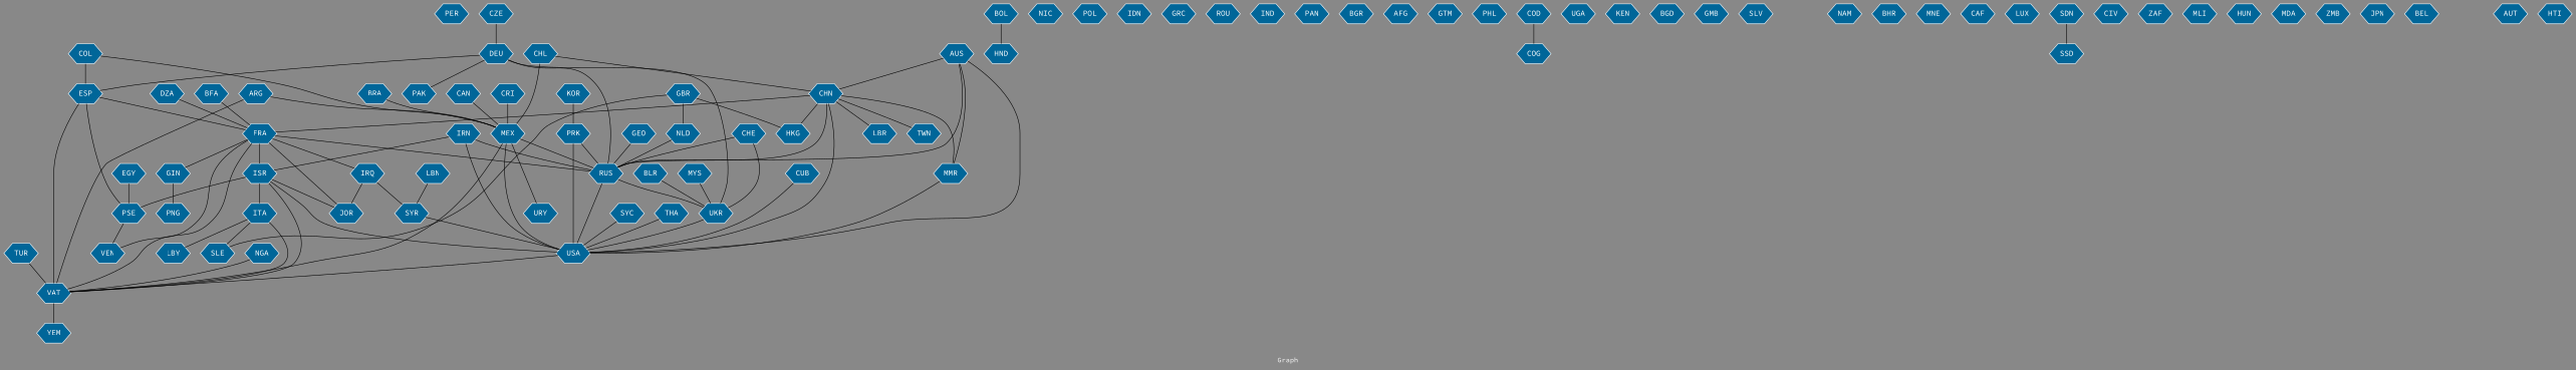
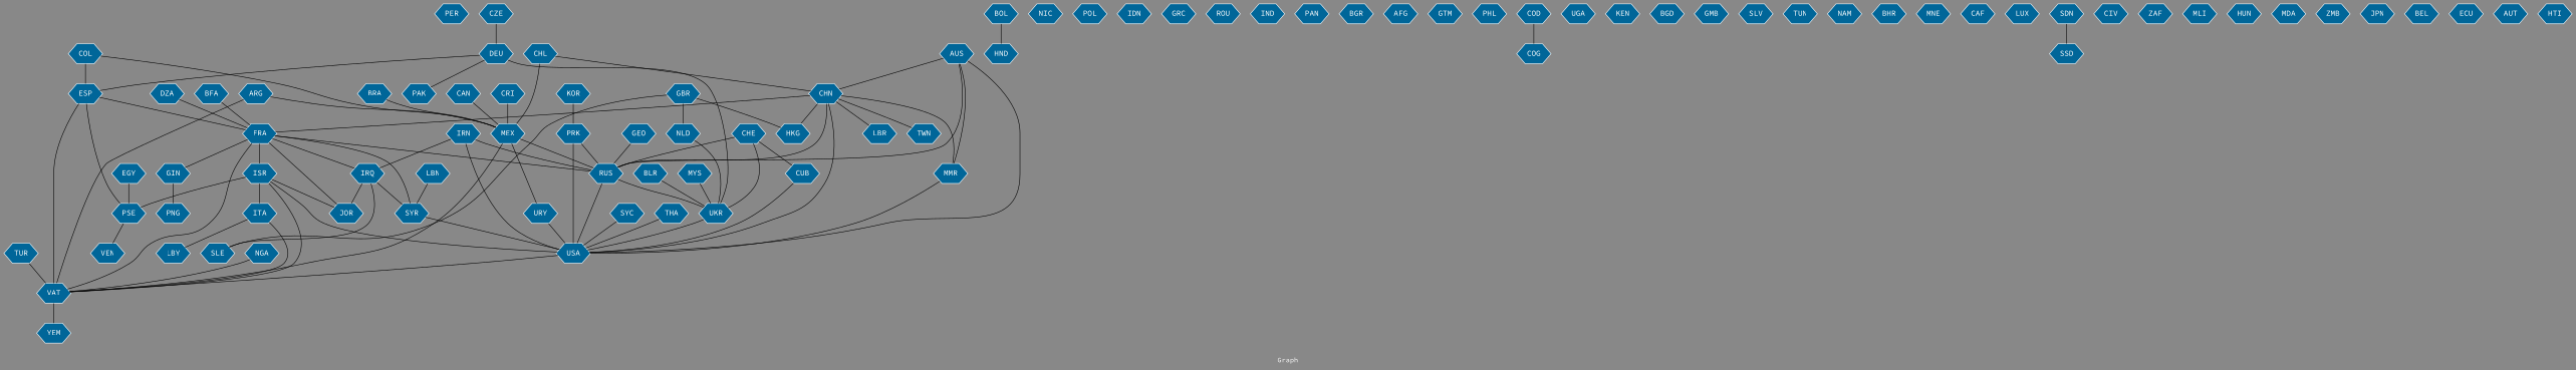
  graph {
    bgcolor="#888888"
    fontcolor=white
    fontname="Source Code Pro"
    fontsize=12
    label="Graph"
    node [color=white fillcolor="#006699" fontcolor=white fontname="Source Code Pro" shape=hexagon style=filled]
    edge [arrowhead=open color=black fontcolor=white fontname="Source Code Pro" fontsize=12 weight=1]
    n1 [label=PER]
    n2 [label=THA]
    n3 [label=USA]
    n4 [label=VAT]
    n5 [label=HND]
    n6 [label=CUB]
    n7 [label=GIN]
    n8 [label=PNG]
    n9 [label=COL]
    n10 [label=ESP]
    n11 [label=MEX]
    n12 [label=FRA]
    n13 [label=PSE]
    n14 [label=RUS]
    n15 [label=URY]
    n16 [label=UKR]
    n17 [label=YEM]
    n18 [label=SYR]
    n19 [label=IRQ]
    n20 [label=JOR]
    n21 [label=DEU]
    n22 [label=PAK]
    n23 [label=CHL]
    n24 [label=CHN]
    n25 [label=MMR]
    n26 [label=TWN]
    n27 [label=HKG]
    n28 [label=LBR]
    n29 [label=ISR]
    n30 [label=VEN]
    n31 [label=BFA]
    n32 [label=ITA]
    n33 [label=IRN]
    n34 [label=PRK]
    n35 [label=LBY]
    n36 [label=SLE]
    n37 [label=GBR]
    n38 [label=NLD]
    n39 [label=AUS]
    n40 [label=EGY]
    n41 [label=NIC]
    n42 [label=TUR]
    n43 [label=POL]
    n44 [label=MYS]
    n45 [label=IDN]
    n46 [label=GRC]
    n47 [label=CZE]
    n48 [label=ROU]
    n49 [label=IND]
    n50 [label=BOL]
    n51 [label=PAN]
    n52 [label=BGR]
    n53 [label=AFG]
    n54 [label=GTM]
    n55 [label=PHL]
    n56 [label=DZA]
    n57 [label=COG]
    n58 [label=CRI]
    n59 [label=UGA]
    n60 [label=KEN]
    n61 [label=NGA]
    n62 [label=BGD]
    n63 [label=BRA]
    n64 [label=ARG]
    n65 [label=KOR]
    n66 [label=GMB]
    n67 [label=GEO]
    n68 [label=CHE]
    n69 [label=SLV]
    n70 [label=SYC]
    n71 [label=BLR]
+   n72 [label=TUN]
    n73 [label=NAM]
    n74 [label=LBN]
    n75 [label=BHR]
    n76 [label=MNE]
    n77 [label=CAF]
    n78 [label=CAN]
    n79 [label=LUX]
    n80 [label=SDN]
    n81 [label=SSD]
    n82 [label=CIV]
    n83 [label=COD]
    n84 [label=ZAF]
    n85 [label=MLI]
    n86 [label=HUN]
    n87 [label=MDA]
    n88 [label=ZMB]
    n89 [label=JPN]
    n90 [label=BEL]
+   n91 [label=ECU]
    n92 [label=AUT]
    n93 [label=HTI]
    n2 -- n3
    n3 -- n4
    n4 -- n17
    n6 -- n3
    n7 -- n8
    n9 -- n10 [weight=2]
    n9 -- n11
    n10 -- n4 [weight=3]
    n10 -- n12
    n10 -- n13 [weight=2]
-   n11 -- n3 [weight=4]
+   n15 -- n3 [weight=4]
    n11 -- n4
    n11 -- n14
    n11 -- n15
    n12 -- n4
    n12 -- n7
    n12 -- n14
-   n12 -- n30
+   n12 -- n18
    n12 -- n19
    n12 -- n20 [weight=2]
    n12 -- n29
    n13 -- n30
    n14 -- n3 [weight=3]
    n14 -- n16 [weight=14]
    n16 -- n3 [weight=2]
    n18 -- n3 [weight=2]
    n19 -- n18 [weight=3]
    n19 -- n20
    n21 -- n10 [weight=2]
-   n21 -- n14 [weight=2]
    n21 -- n16 [weight=2]
    n21 -- n22
    n23 -- n11 [weight=5]
    n23 -- n24 [weight=2]
    n24 -- n3 [weight=3]
    n24 -- n12
    n24 -- n14 [weight=5]
    n24 -- n25
    n24 -- n26
    n24 -- n27
    n24 -- n28
    n25 -- n3 [weight=2]
    n29 -- n3
    n29 -- n4 [weight=2]
    n29 -- n13 [weight=15]
    n29 -- n20 [weight=2]
    n29 -- n32
    n31 -- n12
    n32 -- n4 [weight=2]
    n32 -- n35 [weight=2]
-   n32 -- n36
+   n19 -- n36
    n33 -- n3 [weight=2]
    n33 -- n14
-   n33 -- n29
+   n33 -- n19
    n34 -- n3 [weight=2]
    n34 -- n14 [weight=2]
    n37 -- n27
    n37 -- n36
    n37 -- n38
-   n38 -- n14
+   n38 -- n16
    n39 -- n3
    n39 -- n14
    n39 -- n24 [weight=2]
    n39 -- n25
    n40 -- n13
    n42 -- n4 [weight=10]
    n44 -- n16
    n47 -- n21
    n50 -- n5
    n56 -- n12
    n58 -- n11
    n61 -- n4
    n63 -- n11
    n64 -- n4 [weight=3]
    n64 -- n11
    n65 -- n34 [weight=2]
    n67 -- n14
+   n68 -- n6 [weight=2]
    n68 -- n14
    n68 -- n16
    n70 -- n3
    n71 -- n16
    n74 -- n18
    n78 -- n11
    n80 -- n81
    n83 -- n57 [weight=2]
  }
